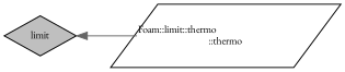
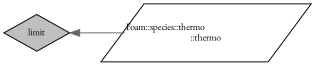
  digraph {
    rankdir=LR
    fontname="EB Garamond"
    node [color=black fontname="EB Garamond" fontsize=10]
    n1 [fillcolor=grey75 fontcolor=black height=0.2 label=limit shape=diamond style=filled width=0.4]
-   n2 [height=0.2 label="Foam::limit::thermo\l::thermo" shape=parallelogram width=0.4]
+   n2 [height=0.2 label="Foam::species::thermo\l::thermo" shape=parallelogram width=0.4]
    n1 -> n2 [color=gray40 dir=back fontname="EB Garamond" fontsize=10 labelfontname=Helvetica labelfontsize=10 style=solid]
  }
